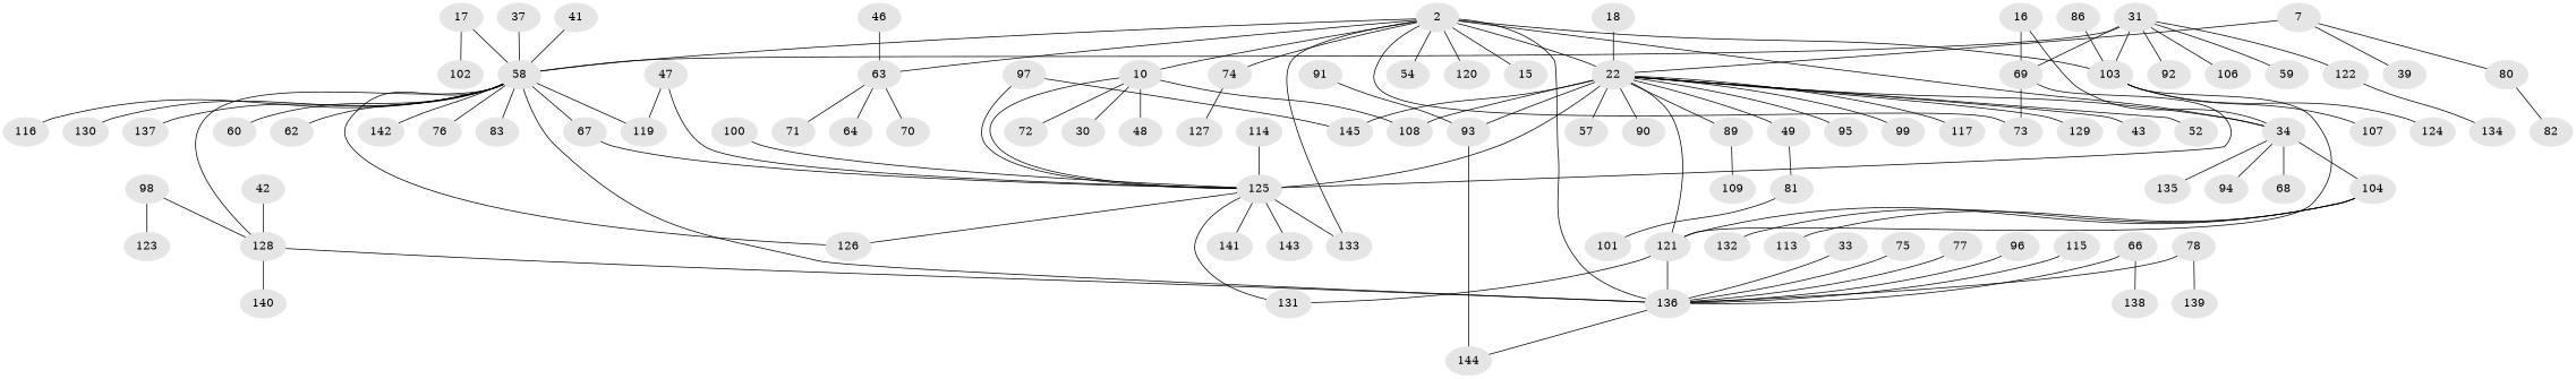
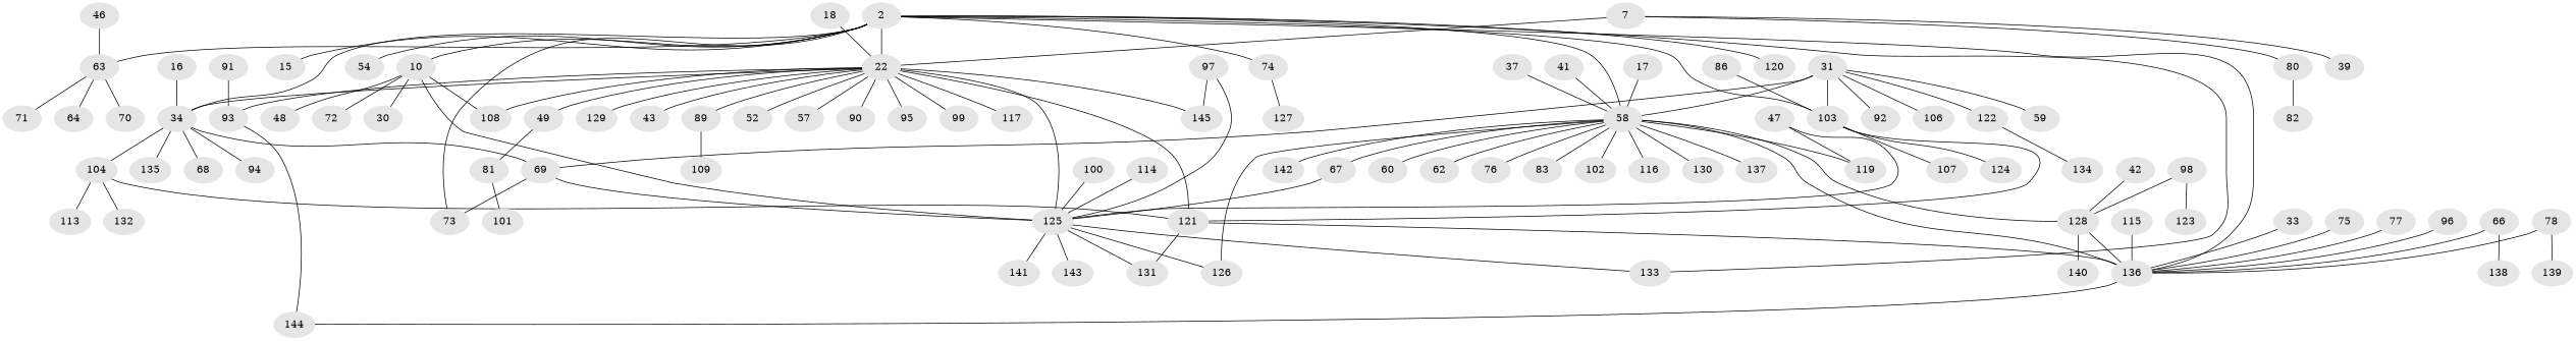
  graph {
    node [color=gray90 style=filled]
    2 [super="+1"]
    10
    15
    22 [super="+3"]
    34 [super="+27+4+9"]
    54
    58 [super="+8+26+6"]
    63 [super="+24+45"]
    73
    74
    103 [super="+35+19+25+44+50+56"]
    120
    133 [super="+118"]
    136 [super="+84+12"]
    n15 [label=30]
    48
    72
    108
    125 [super="+88+110+36"]
    43
    49
    52
    57 [super="+53"]
    89
    90
    93 [super="+65"]
    95
    99
    117
    121 [super="+111+112+61+51"]
    129
    145
    69 [super="+30+38"]
    68
    94
    104 [super="+40+79"]
    135
    128 [super="+14"]
    119 [super="+29"]
    60
    62
    67
    76
    83
    102
    116
    126
    130
    137
    142
    64
    70
    71
    127
    107
    124
    144
    7
    39
    80
    82
    131
    141
    143
    16
    17
    18
    81
    109
    31 [super="+28"]
    59
    92
    106
    122
    134
    33 [super="+23"]
    113
    132
    37 [super="+13"]
    41
    140
    42
    46
    47
    101
    66
    138
    75
    77
    78
    139
    86
    91
    96
    97 [super="+55"]
    98
    123
    100
    114
    115
    2 -- 10 [weight=2]
    2 -- 15
    2 -- 22 [weight=3]
    2 -- 34 [weight=2]
    2 -- 54
    2 -- 58 [weight=2]
    2 -- 63
    2 -- 73
    2 -- 74
    2 -- 103
    2 -- 120
    2 -- 133
    2 -- 136
    10 -- n15
    10 -- 48
    10 -- 72
    10 -- 108
    10 -- 125
    22 -- 34 [weight=2]
    22 -- 108
    22 -- 125 [weight=7]
    22 -- 43
    22 -- 49
    22 -- 52
    22 -- 57 [weight=2]
    22 -- 89
    22 -- 90
    22 -- 93 [weight=3]
    22 -- 95
    22 -- 99
    22 -- 117
    22 -- 121 [weight=2]
    22 -- 129
    22 -- 145
-   16 -- 69
+   34 -- 69
    34 -- 68
    34 -- 94
    34 -- 104
    34 -- 135
    58 -- 136 [weight=2]
    58 -- 128
    58 -- 119
    58 -- 60
    58 -- 62
    58 -- 67
    58 -- 76
    58 -- 83
-   17 -- 102
+   58 -- 102
    58 -- 116
    58 -- 126
    58 -- 130
    58 -- 137
    58 -- 142
    63 -- 64
    63 -- 70
    63 -- 71
    74 -- 127
    103 -- 121
    103 -- 107
    103 -- 124
    136 -- 144
    125 -- 133
    125 -- 126
    125 -- 131
    125 -- 141
    125 -- 143
    49 -- 81
    89 -- 109
    93 -- 144 [weight=2]
    121 -- 136 [weight=2]
    121 -- 131
    69 -- 73
    69 -- 125
    104 -- 121
    104 -- 113
    104 -- 132
    128 -- 136 [weight=2]
    128 -- 140
    67 -- 125
    7 -- 22 [weight=2]
    7 -- 39
    7 -- 80
    80 -- 82
    16 -- 34
    17 -- 58
    18 -- 22
    81 -- 101
    31 -- 58 [weight=4]
    31 -- 103
    31 -- 69
    31 -- 59
    31 -- 92
    31 -- 106
    31 -- 122
    122 -- 134
    33 -- 136
    37 -- 58
    41 -- 58
    42 -- 128
    46 -- 63
    47 -- 125
    47 -- 119
    66 -- 136
    66 -- 138
    75 -- 136
    77 -- 136
    78 -- 136
    78 -- 139
    86 -- 103
    91 -- 93
    96 -- 136
    97 -- 125
    97 -- 145
    98 -- 128
    98 -- 123
    100 -- 125
    114 -- 125
    115 -- 136
  }
